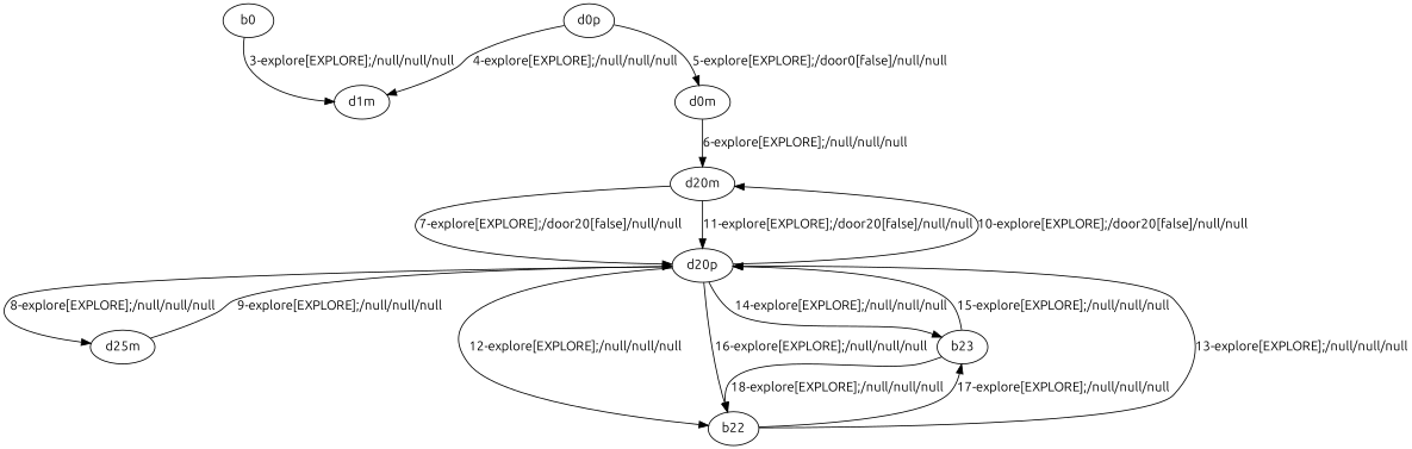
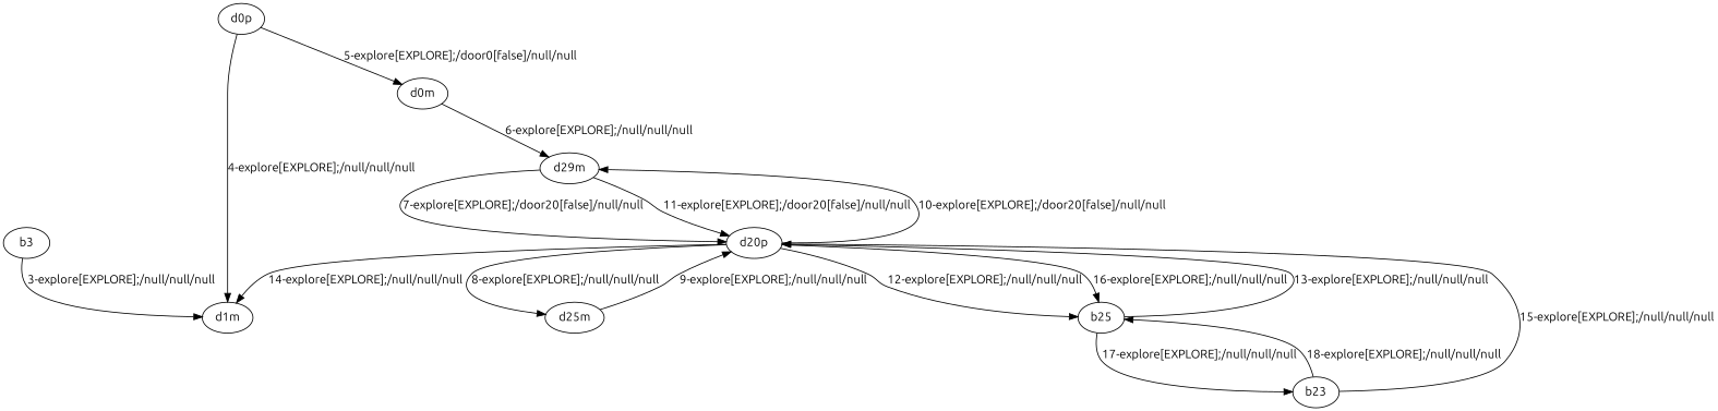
  digraph {
    fontname=Ubuntu
    node [fontname=Ubuntu]
    edge [fontname=Ubuntu]
-   b0
+   b0 [label=b3]
    d1m
    d0p
    d0m
-   d20m
+   d20m [label=d29m]
    d20p
    d25m
-   b22
+   b22 [label=b25]
    b23
    b0 -> d1m [label="3-explore[EXPLORE];/null/null/null"]
    d0p -> d1m [label="4-explore[EXPLORE];/null/null/null"]
    d0p -> d0m [label="5-explore[EXPLORE];/door0[false]/null/null"]
    d0m -> d20m [label="6-explore[EXPLORE];/null/null/null"]
    d20m -> d20p [label="7-explore[EXPLORE];/door20[false]/null/null"]
    d20m -> d20p [label="11-explore[EXPLORE];/door20[false]/null/null"]
    d20p -> d20m [label="10-explore[EXPLORE];/door20[false]/null/null"]
    d20p -> d25m [label="8-explore[EXPLORE];/null/null/null"]
    d20p -> b22 [label="12-explore[EXPLORE];/null/null/null"]
    d20p -> b22 [label="16-explore[EXPLORE];/null/null/null"]
-   d20p -> b23 [label="14-explore[EXPLORE];/null/null/null"]
+   d20p -> d1m [label="14-explore[EXPLORE];/null/null/null"]
    d25m -> d20p [label="9-explore[EXPLORE];/null/null/null"]
    b22 -> d20p [label="13-explore[EXPLORE];/null/null/null"]
    b22 -> b23 [label="17-explore[EXPLORE];/null/null/null"]
    b23 -> d20p [label="15-explore[EXPLORE];/null/null/null"]
    b23 -> b22 [label="18-explore[EXPLORE];/null/null/null"]
  }
